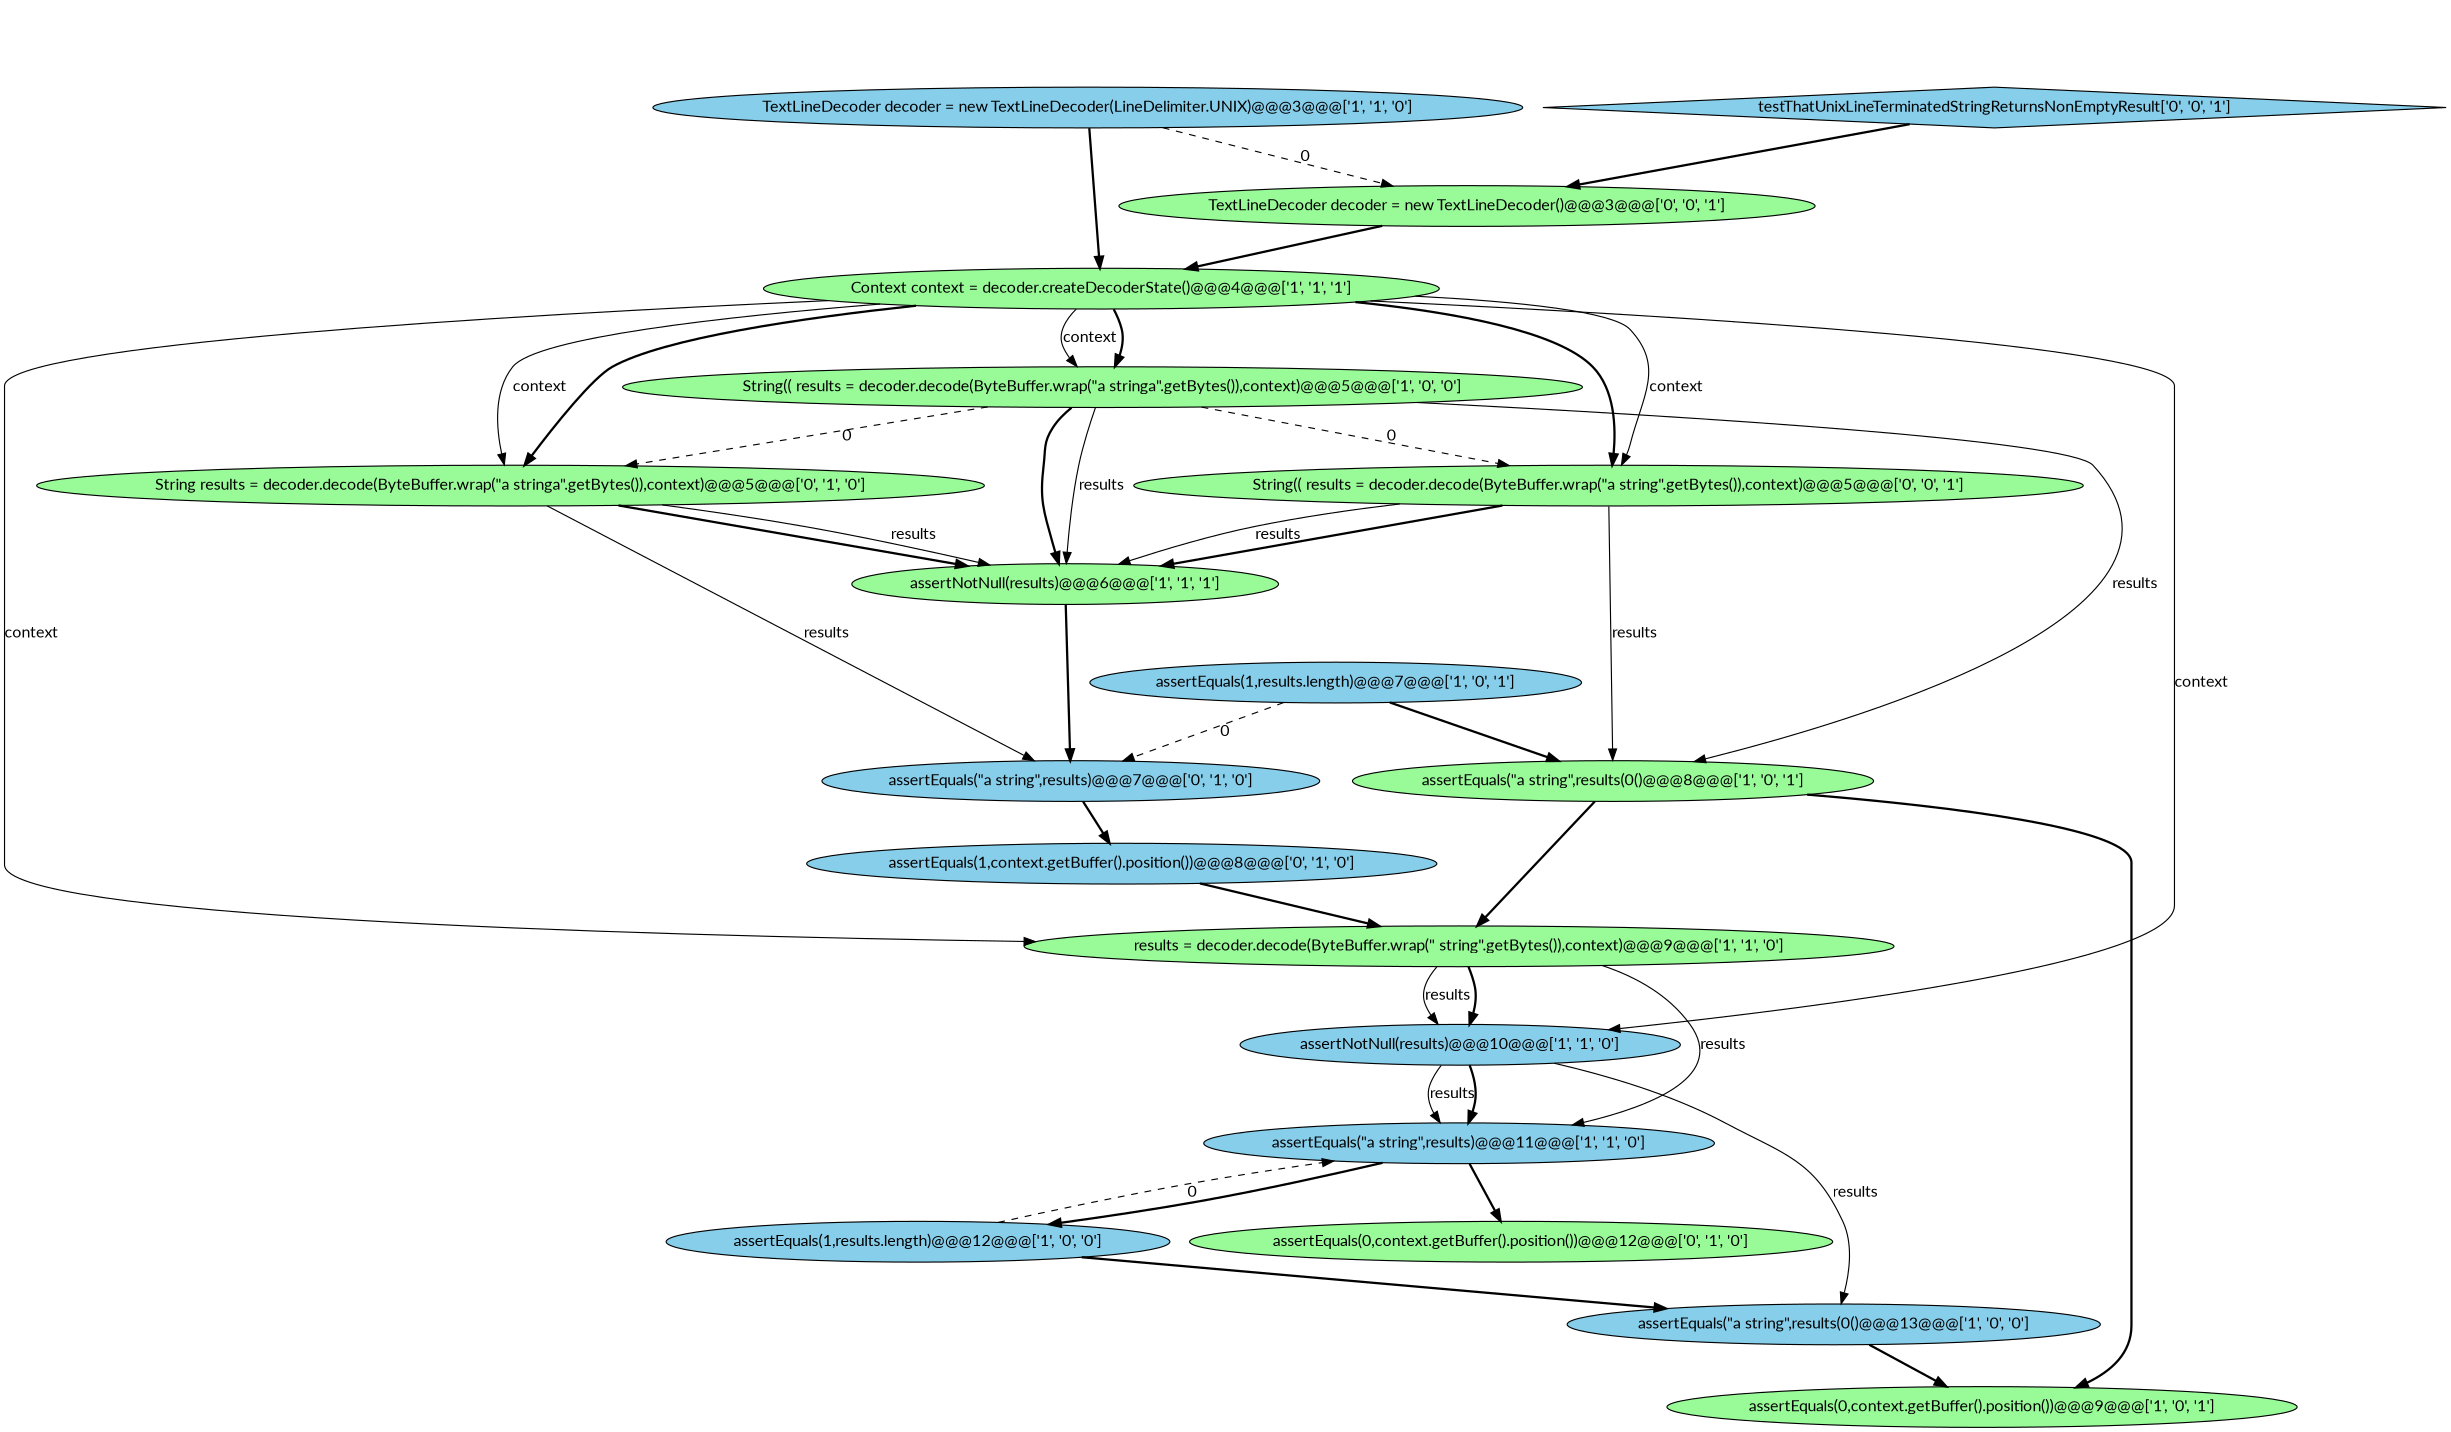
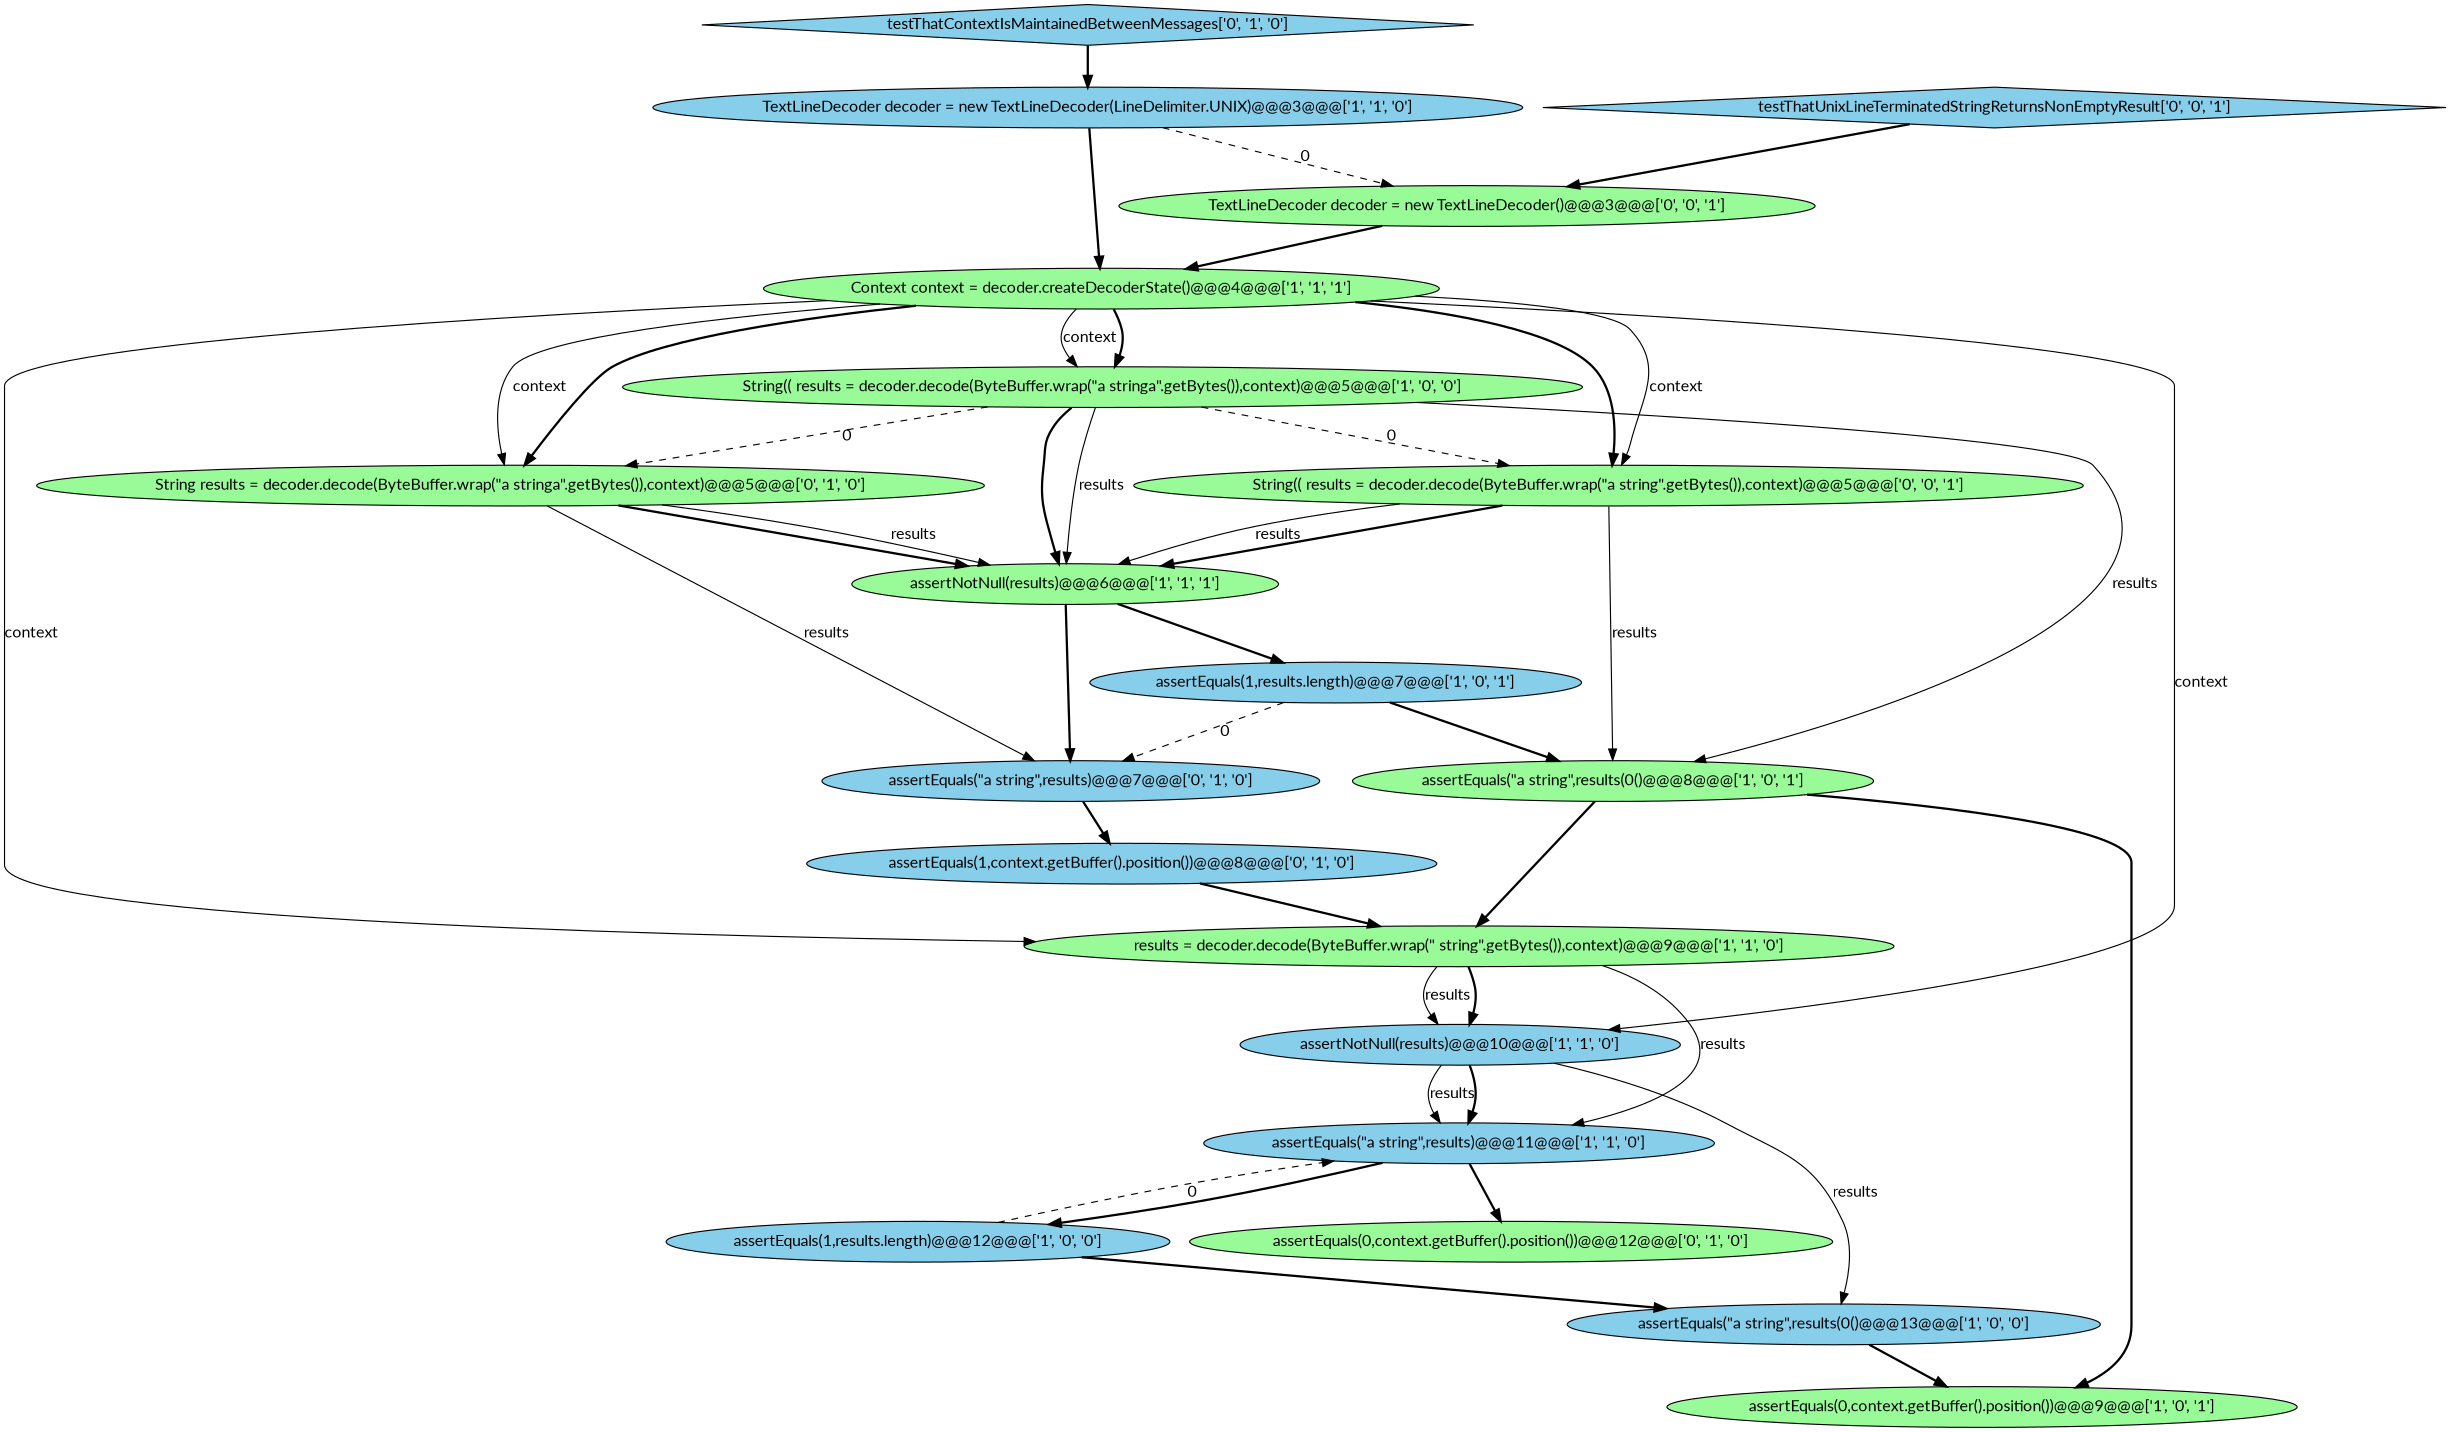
  digraph {
    fontname=Lato
    node [fillcolor=skyblue fontname=Lato shape=ellipse style=filled]
    edge [fontname=Lato style=bold]
+   n1 [label="testThatContextIsMaintainedBetweenMessages['0', '1', '0']" shape=diamond]
    n2 [label="TextLineDecoder decoder = new TextLineDecoder(LineDelimiter.UNIX)@@@3@@@['1', '1', '0']"]
    n3 [fillcolor=palegreen label="Context context = decoder.createDecoderState()@@@4@@@['1', '1', '1']"]
    n4 [fillcolor=palegreen label="TextLineDecoder decoder = new TextLineDecoder()@@@3@@@['0', '0', '1']"]
    n5 [label="assertNotNull(results)@@@10@@@['1', '1', '0']"]
    n6 [fillcolor=palegreen label="String(( results = decoder.decode(ByteBuffer.wrap(\"a stringa\".getBytes()),context)@@@5@@@['1', '0', '0']"]
    n7 [fillcolor=palegreen label="String results = decoder.decode(ByteBuffer.wrap(\"a stringa\".getBytes()),context)@@@5@@@['0', '1', '0']"]
    n8 [fillcolor=palegreen label="String(( results = decoder.decode(ByteBuffer.wrap(\"a string\".getBytes()),context)@@@5@@@['0', '0', '1']"]
    n9 [fillcolor=palegreen label="results = decoder.decode(ByteBuffer.wrap(\" string\".getBytes()),context)@@@9@@@['1', '1', '0']"]
    n10 [label="assertEquals(\"a string\",results)@@@11@@@['1', '1', '0']"]
    n11 [label="assertEquals(\"a string\",results(0()@@@13@@@['1', '0', '0']"]
    n12 [fillcolor=palegreen label="assertEquals(\"a string\",results(0()@@@8@@@['1', '0', '1']"]
    n13 [fillcolor=palegreen label="assertNotNull(results)@@@6@@@['1', '1', '1']"]
    n14 [label="assertEquals(\"a string\",results)@@@7@@@['0', '1', '0']"]
    n15 [fillcolor=palegreen label="assertEquals(0,context.getBuffer().position())@@@12@@@['0', '1', '0']"]
    n16 [label="assertEquals(1,results.length)@@@12@@@['1', '0', '0']"]
    n17 [label="assertEquals(1,results.length)@@@7@@@['1', '0', '1']"]
    n18 [fillcolor=palegreen label="assertEquals(0,context.getBuffer().position())@@@9@@@['1', '0', '1']"]
    n19 [label="assertEquals(1,context.getBuffer().position())@@@8@@@['0', '1', '0']"]
    n20 [label="testThatUnixLineTerminatedStringReturnsNonEmptyResult['0', '0', '1']" shape=diamond]
+   n1 -> n2
    n2 -> n3
    n2 -> n4 [label=0 style=dashed]
    n3 -> n5 [label=context style=solid]
    n3 -> n6
    n3 -> n6 [label=context style=solid]
    n3 -> n7
    n3 -> n7 [label=context style=solid]
    n3 -> n8 [label=context style=solid]
    n3 -> n8
    n3 -> n9 [label=context style=solid]
    n4 -> n3
    n5 -> n10 [label=results style=solid]
    n5 -> n10
    n5 -> n11 [label=results style=solid]
    n6 -> n7 [label=0 style=dashed]
    n6 -> n8 [label=0 style=dashed]
    n6 -> n12 [label=results style=solid]
    n6 -> n13
    n6 -> n13 [label=results style=solid]
    n7 -> n13
    n7 -> n13 [label=results style=solid]
    n7 -> n14 [label=results style=solid]
    n8 -> n12 [label=results style=solid]
    n8 -> n13
    n8 -> n13 [label=results style=solid]
    n9 -> n5
    n9 -> n5 [label=results style=solid]
    n9 -> n10 [label=results style=solid]
    n10 -> n15
    n10 -> n16
    n11 -> n18
    n12 -> n9
    n12 -> n18
    n13 -> n14
+   n13 -> n17
    n14 -> n19
    n16 -> n10 [label=0 style=dashed]
    n16 -> n11
    n17 -> n12
    n17 -> n14 [label=0 style=dashed]
    n19 -> n9
    n20 -> n4
  }
